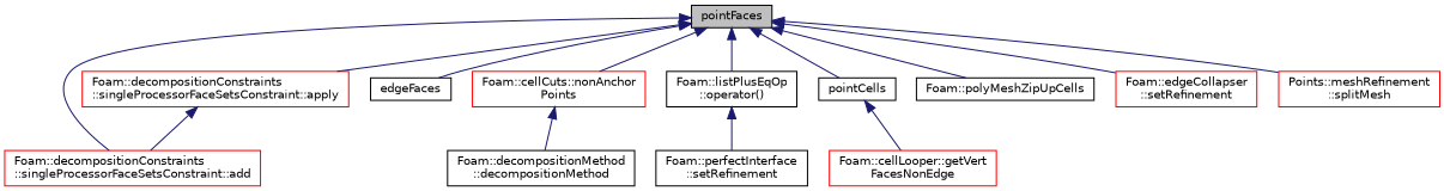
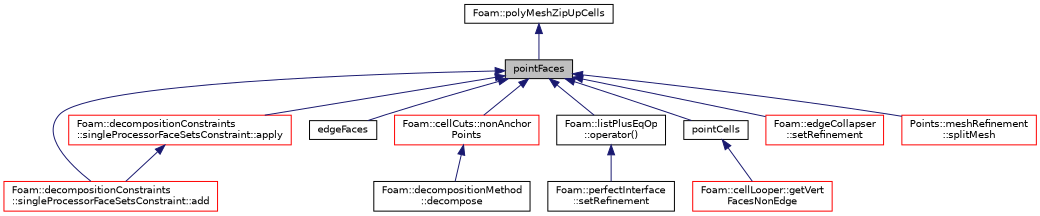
  digraph {
    rankdir=TB
    node [color=black fontname=Helvetica fontsize=10 shape=record]
    edge [color=midnightblue dir=back fontname=Helvetica fontsize=10 labelfontname=Helvetica labelfontsize=10 style=solid]
    n1 [fillcolor=grey75 fontcolor=black height=0.2 label=pointFaces style=filled width=0.4]
    n2 [color=red height=0.2 label="Foam::decompositionConstraints\l::singleProcessorFaceSetsConstraint::add" width=0.4]
    n3 [color=red height=0.2 label="Foam::decompositionConstraints\l::singleProcessorFaceSetsConstraint::apply" width=0.4]
    n4 [height=0.2 label=edgeFaces width=0.4]
    n5 [color=red height=0.2 label="Foam::cellCuts::nonAnchor\lPoints" width=0.4]
    n6 [height=0.2 label="Foam::listPlusEqOp\l::operator()" width=0.4]
    n7 [height=0.2 label=pointCells width=0.4]
    n8 [height=0.2 label="Foam::polyMeshZipUpCells" width=0.4]
    n9 [color=red height=0.2 label="Foam::edgeCollapser\l::setRefinement" width=0.4]
    n10 [color=red height=0.2 label="Points::meshRefinement\l::splitMesh" width=0.4]
-   n11 [height=0.2 label="Foam::decompositionMethod\l::decompositionMethod" width=0.4]
+   n11 [height=0.2 label="Foam::decompositionMethod\l::decompose" width=0.4]
    n12 [color=red height=0.2 label="Foam::cellLooper::getVert\lFacesNonEdge" width=0.4]
    n13 [height=0.2 label="Foam::perfectInterface\l::setRefinement" width=0.4]
    n1 -> n2
    n1 -> n3
    n1 -> n4
    n1 -> n5
    n1 -> n6
    n1 -> n7
-   n1 -> n8
+   n8 -> n1
    n1 -> n9
    n1 -> n10
    n3 -> n2
    n5 -> n11
    n6 -> n13
    n7 -> n12
  }
